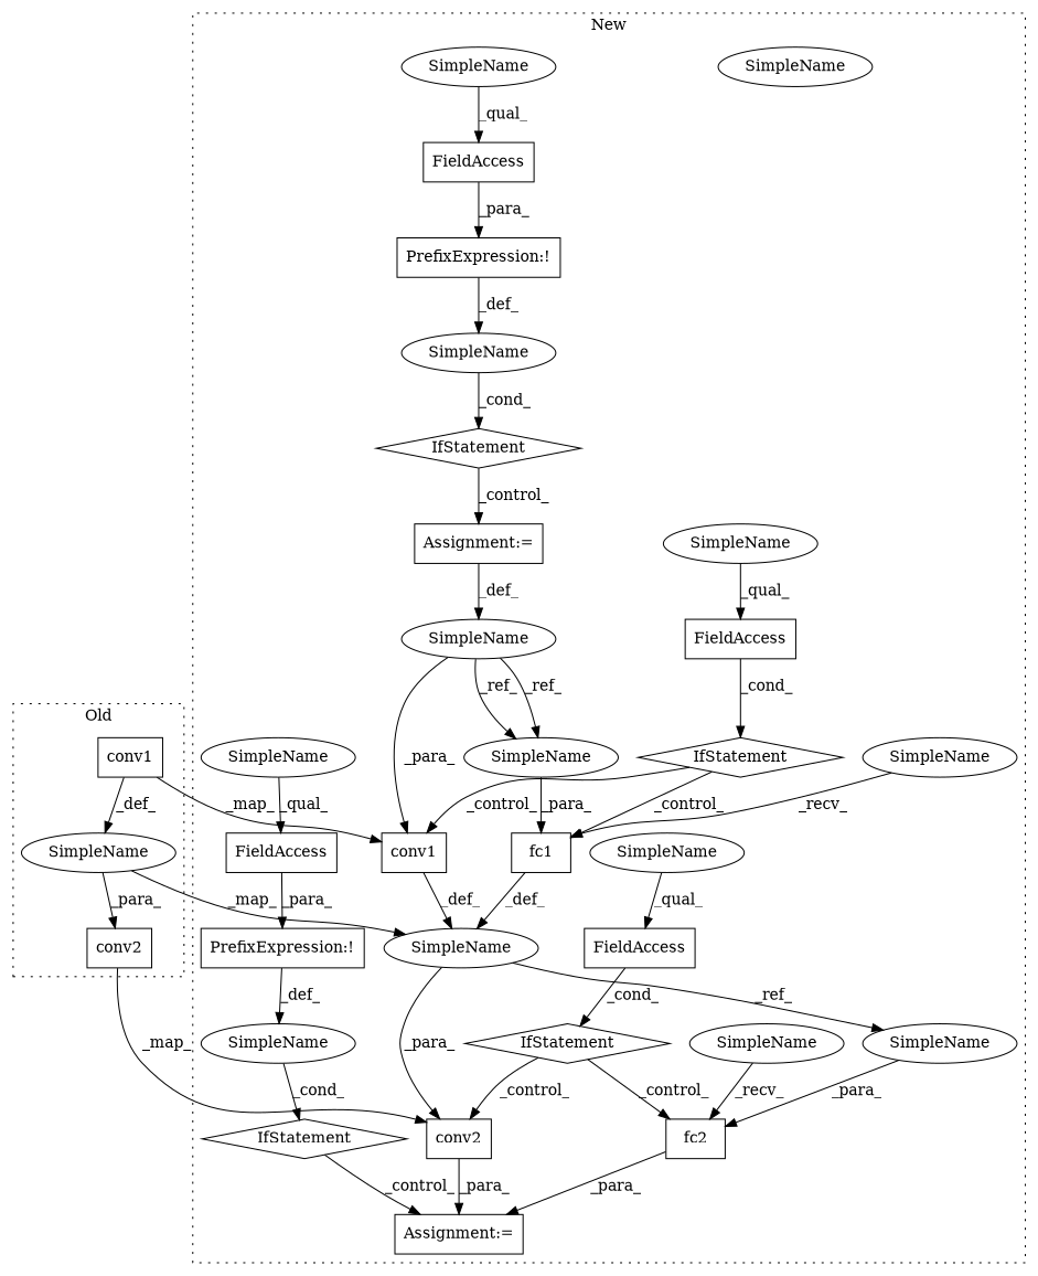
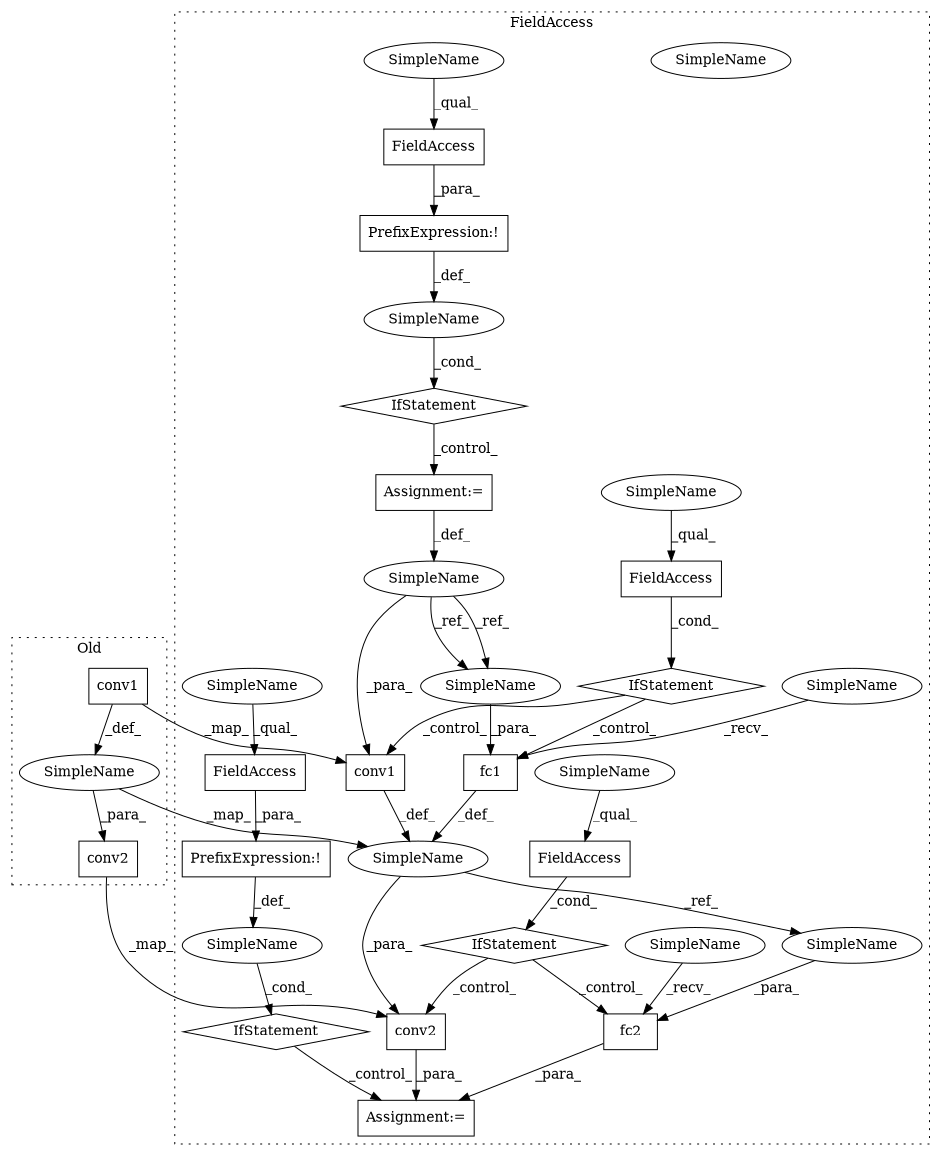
  digraph {
    node [a=42 l=1 shape=box]
    n1 [a=32 l="6,1" label=conv1 s="11120,11127"]
    n2 [a=32 l="6,1" label=conv2 s="11162,11169"]
    n3 [label=SimpleName s=11134 shape=ellipse]
    n4 [a=32 l="6,1" label=conv1 s="11565,11572"]
    n5 [a=32 l="6,1" label=conv2 s="11639,11646"]
    n6 [a=7 label="Assignment:=" s=11720]
    n7 [a=32 l="4,1" label=fc2 s="11655,11660"]
    n8 [label=SimpleName s=11594 shape=ellipse]
    n9 [label=SimpleName s=11465 shape=ellipse]
    n10 [a=32 l="4,1" label=fc1 s="11581,11586"]
    n11 [a=38 label="PrefixExpression:!" s=11695]
    n12 [a=22 l=13 label=FieldAccess s=11618]
    n13 [a=22 l=13 label=FieldAccess s=11696]
    n14 [a=22 l=13 label=FieldAccess s=11544]
    n15 [a=22 l=13 label=FieldAccess s=11442]
    n16 [label=SimpleName shape=ellipse l=""]
    n17 [a=25 l="4,2" label=IfStatement s="11691,11709" shape=diamond]
    n18 [a=38 label="PrefixExpression:!" s=11441]
    n19 [a=25 l=3 label=IfStatement s=11557 shape=diamond]
    n20 [a=25 l="4,2" label=IfStatement s="11437,11455" shape=diamond]
    n21 [label=SimpleName shape=ellipse l=""]
    n22 [a=7 label="Assignment:=" s=11466]
    n23 [a=25 l=3 label=IfStatement s=11631 shape=diamond]
    n24 [label=SimpleName s=11585 shape=ellipse]
    n25 [label=SimpleName s=11659 shape=ellipse]
    n26 [label=SimpleName s=11585 shape=ellipse]
    n27 [l=4 label=SimpleName s=11618 shape=ellipse]
    n28 [l=4 label=SimpleName s=11576 shape=ellipse]
    n29 [l=4 label=SimpleName s=11442 shape=ellipse]
    n30 [l=4 label=SimpleName s=11544 shape=ellipse]
    n31 [l=4 label=SimpleName s=11696 shape=ellipse]
    n32 [l=4 label=SimpleName s=11650 shape=ellipse]
    subgraph cluster_1 {
      label=Old
      style=dotted
      n1
      n2
      n3
    }
    subgraph cluster_2 {
-     label=New
+     label=FieldAccess
      style=dotted
      n4
      n5
      n6
      n7
      n8
      n9
      n10
      n11
      n12
      n13
      n14
      n15
      n16
      n17
      n18
      n19
      n20
      n21
      n22
      n23
      n24
      n25
      n26
      n27
      n28
      n29
      n30
      n31
      n32
    }
    n1 -> n3 [label=_def_]
    n1 -> n4 [label=_map_]
    n2 -> n5 [label=_map_]
    n3 -> n2 [label=_para_]
    n3 -> n8 [label=_map_]
    n4 -> n8 [label=_def_]
    n5 -> n6 [label=_para_]
    n7 -> n6 [label=_para_]
    n8 -> n5 [label=_para_]
    n8 -> n25 [label=_ref_]
    n9 -> n4 [label=_para_]
    n9 -> n26 [label=_ref_]
    n9 -> n26 [label=_ref_]
    n10 -> n8 [label=_def_]
    n11 -> n16 [label=_def_]
    n12 -> n23 [label=_cond_]
    n13 -> n11 [label=_para_]
    n14 -> n19 [label=_cond_]
    n15 -> n18 [label=_para_]
    n16 -> n17 [label=_cond_]
    n17 -> n6 [label=_control_]
    n18 -> n21 [label=_def_]
    n19 -> n4 [label=_control_]
    n19 -> n10 [label=_control_]
    n20 -> n22 [label=_control_]
    n21 -> n20 [label=_cond_]
    n22 -> n9 [label=_def_]
    n23 -> n5 [label=_control_]
    n23 -> n7 [label=_control_]
    n25 -> n7 [label=_para_]
    n26 -> n10 [label=_para_]
    n27 -> n12 [label=_qual_]
    n28 -> n10 [label=_recv_]
    n29 -> n15 [label=_qual_]
    n30 -> n14 [label=_qual_]
    n31 -> n13 [label=_qual_]
    n32 -> n7 [label=_recv_]
  }
